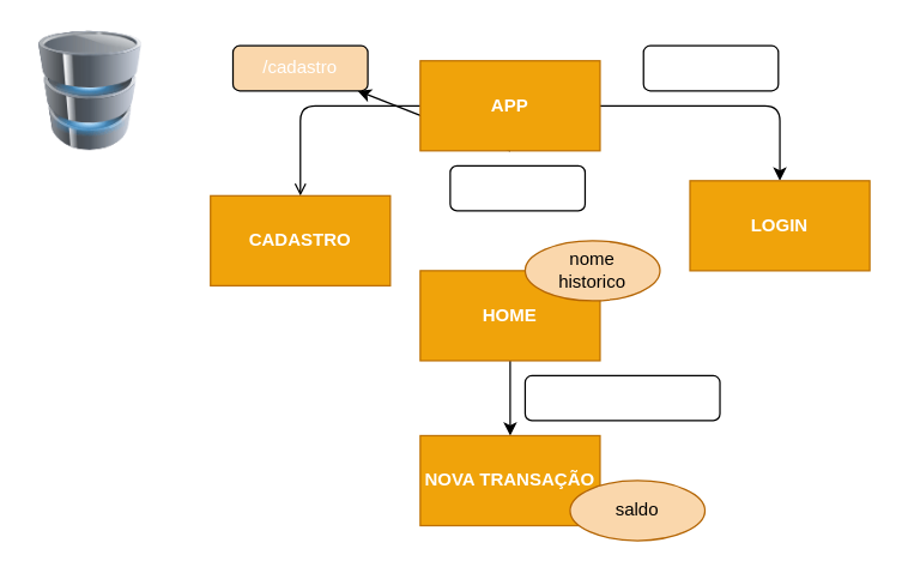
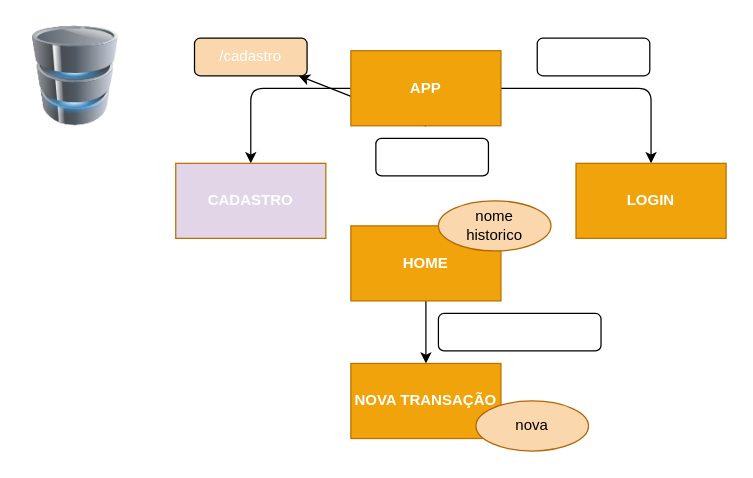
  <mxCell id="0" />
  <mxCell id="1" parent="0" />
- <mxCell id="2" style="edgeStyle=none;html=1;exitX=0;exitY=0.5;exitDx=0;exitDy=0;entryX=0.5;entryY=0;entryDx=0;entryDy=0;fontColor=#FFFFFF;endArrow=open;" edge="1" parent="1" source="5" target="6"><mxGeometry relative="1" as="geometry"><Array as="points"><mxPoint x="200" y="70" /></Array></mxGeometry></mxCell>
+ <mxCell id="2" style="edgeStyle=none;html=1;exitX=0;exitY=0.5;exitDx=0;exitDy=0;entryX=0.5;entryY=0;entryDx=0;entryDy=0;fontColor=#FFFFFF;" edge="1" parent="1" source="5" target="6"><mxGeometry relative="1" as="geometry"><Array as="points"><mxPoint x="200" y="70" /></Array></mxGeometry></mxCell>
  <mxCell id="3" style="edgeStyle=none;html=1;exitX=1;exitY=0.5;exitDx=0;exitDy=0;entryX=0.5;entryY=0;entryDx=0;entryDy=0;fontColor=#FFFFFF;" edge="1" parent="1" source="5" target="7"><mxGeometry relative="1" as="geometry"><Array as="points"><mxPoint x="520" y="70" /></Array></mxGeometry></mxCell>
  <mxCell id="4" style="edgeStyle=none;html=1;exitX=0.5;exitY=1;exitDx=0;exitDy=0;fontColor=#FFFFFF;" edge="1" parent="1" source="5" target="9"><mxGeometry relative="1" as="geometry" /></mxCell>
  <mxCell id="5" value="&lt;b&gt;&lt;font color=&quot;#ffffff&quot;&gt;APP&lt;/font&gt;&lt;/b&gt;" style="rounded=0;whiteSpace=wrap;html=1;fillColor=#f0a30a;fontColor=#000000;strokeColor=#BD7000;" vertex="1" parent="1"><mxGeometry x="280" y="40" width="120" height="60" as="geometry" /></mxCell>
- <mxCell id="6" value="&lt;b&gt;&lt;font color=&quot;#ffffff&quot;&gt;CADASTRO&lt;/font&gt;&lt;/b&gt;" style="rounded=0;whiteSpace=wrap;html=1;fillColor=#f0a30a;fontColor=#000000;strokeColor=#BD7000;" vertex="1" parent="1"><mxGeometry x="140" y="130" width="120" height="60" as="geometry" /></mxCell>
- <mxCell id="7" value="&lt;b&gt;&lt;font color=&quot;#ffffff&quot;&gt;LOGIN&lt;/font&gt;&lt;/b&gt;" style="rounded=0;whiteSpace=wrap;html=1;fillColor=#f0a30a;fontColor=#000000;strokeColor=#BD7000;" vertex="1" parent="1"><mxGeometry x="460" y="120" width="120" height="60" as="geometry" /></mxCell>
+ <mxCell id="6" value="&lt;b&gt;&lt;font color=&quot;#ffffff&quot;&gt;CADASTRO&lt;/font&gt;&lt;/b&gt;" style="rounded=0;whiteSpace=wrap;html=1;fillColor=#e1d5e7;fontColor=#000000;strokeColor=#BD7000;" vertex="1" parent="1"><mxGeometry x="140" y="130" width="120" height="60" as="geometry" /></mxCell>
+ <mxCell id="7" value="&lt;b&gt;&lt;font color=&quot;#ffffff&quot;&gt;LOGIN&lt;/font&gt;&lt;/b&gt;" style="rounded=0;whiteSpace=wrap;html=1;fillColor=#f0a30a;fontColor=#000000;strokeColor=#BD7000;" vertex="1" parent="1"><mxGeometry x="460" y="130" width="120" height="60" as="geometry" /></mxCell>
  <mxCell id="8" value="" style="image;html=1;image=img/lib/clip_art/computers/Database_128x128.png;fontColor=#FFFFFF;" vertex="1" parent="1"><mxGeometry x="20" y="20" width="80" height="80" as="geometry" /></mxCell>
  <mxCell id="9" value="/cadastro" style="rounded=1;whiteSpace=wrap;html=1;fontColor=#FFFFFF;fillColor=#fad7ac;" vertex="1" parent="1"><mxGeometry x="155" y="30" width="90" height="30" as="geometry" /></mxCell>
  <mxCell id="10" value="/" style="rounded=1;whiteSpace=wrap;html=1;fontColor=#FFFFFF;" vertex="1" parent="1"><mxGeometry x="429" y="30" width="90" height="30" as="geometry" /></mxCell>
  <mxCell id="11" style="edgeStyle=none;html=1;exitX=0.5;exitY=1;exitDx=0;exitDy=0;entryX=0.5;entryY=0;entryDx=0;entryDy=0;fontColor=#FFFFFF;" edge="1" parent="1" source="12" target="14"><mxGeometry relative="1" as="geometry" /></mxCell>
  <mxCell id="12" value="&lt;b&gt;&lt;font color=&quot;#ffffff&quot;&gt;HOME&lt;/font&gt;&lt;/b&gt;" style="rounded=0;whiteSpace=wrap;html=1;fillColor=#f0a30a;fontColor=#000000;strokeColor=#BD7000;" vertex="1" parent="1"><mxGeometry x="280" y="180" width="120" height="60" as="geometry" /></mxCell>
  <mxCell id="13" value="/home" style="rounded=1;whiteSpace=wrap;html=1;fontColor=#FFFFFF;" vertex="1" parent="1"><mxGeometry x="300" y="110" width="90" height="30" as="geometry" /></mxCell>
  <mxCell id="14" value="&lt;b&gt;&lt;font color=&quot;#ffffff&quot;&gt;NOVA TRANSAÇÃO&lt;/font&gt;&lt;/b&gt;" style="rounded=0;whiteSpace=wrap;html=1;fillColor=#f0a30a;fontColor=#000000;strokeColor=#BD7000;" vertex="1" parent="1"><mxGeometry x="280" y="290" width="120" height="60" as="geometry" /></mxCell>
  <mxCell id="15" value="/nova-transacao/:tipo" style="rounded=1;whiteSpace=wrap;html=1;fontColor=#FFFFFF;" vertex="1" parent="1"><mxGeometry x="350" y="250" width="130" height="30" as="geometry" /></mxCell>
  <mxCell id="16" value="&lt;font color=&quot;#000000&quot;&gt;nome&lt;br&gt;historico&lt;br&gt;&lt;/font&gt;" style="ellipse;whiteSpace=wrap;html=1;fillColor=#fad7ac;strokeColor=#b46504;" vertex="1" parent="1"><mxGeometry x="350" y="160" width="90" height="40" as="geometry" /></mxCell>
- <mxCell id="17" value="&lt;font color=&quot;#000000&quot;&gt;saldo&lt;br&gt;&lt;/font&gt;" style="ellipse;whiteSpace=wrap;html=1;fillColor=#fad7ac;strokeColor=#b46504;" vertex="1" parent="1"><mxGeometry x="380" y="320" width="90" height="40" as="geometry" /></mxCell>
+ <mxCell id="17" value="&lt;font color=&quot;#000000&quot;&gt;nova&lt;br&gt;&lt;/font&gt;" style="ellipse;whiteSpace=wrap;html=1;fillColor=#fad7ac;strokeColor=#b46504;" vertex="1" parent="1"><mxGeometry x="380" y="320" width="90" height="40" as="geometry" /></mxCell>
